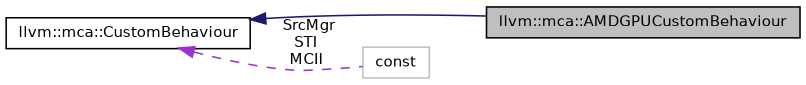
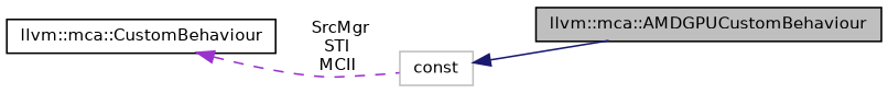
  digraph {
    rankdir=LR
    node [color=black fontname=Helvetica fontsize=10 shape=record]
    edge [dir=back fontname=Helvetica fontsize=10 labelfontname=Helvetica labelfontsize=10]
    n1 [fillcolor=grey75 fontcolor=black height=0.2 label="llvm::mca::AMDGPUCustomBehaviour" style=filled width=0.4]
    n2 [height=0.2 label="llvm::mca::CustomBehaviour" width=0.4]
    n3 [color=grey75 height=0.2 label=const width=0.4]
-   n2 -> n1 [color=midnightblue style=solid]
+   n3 -> n1 [color=midnightblue style=solid]
    n2 -> n3 [color=darkorchid3 label=" SrcMgr\nSTI\nMCII" style=dashed]
  }
